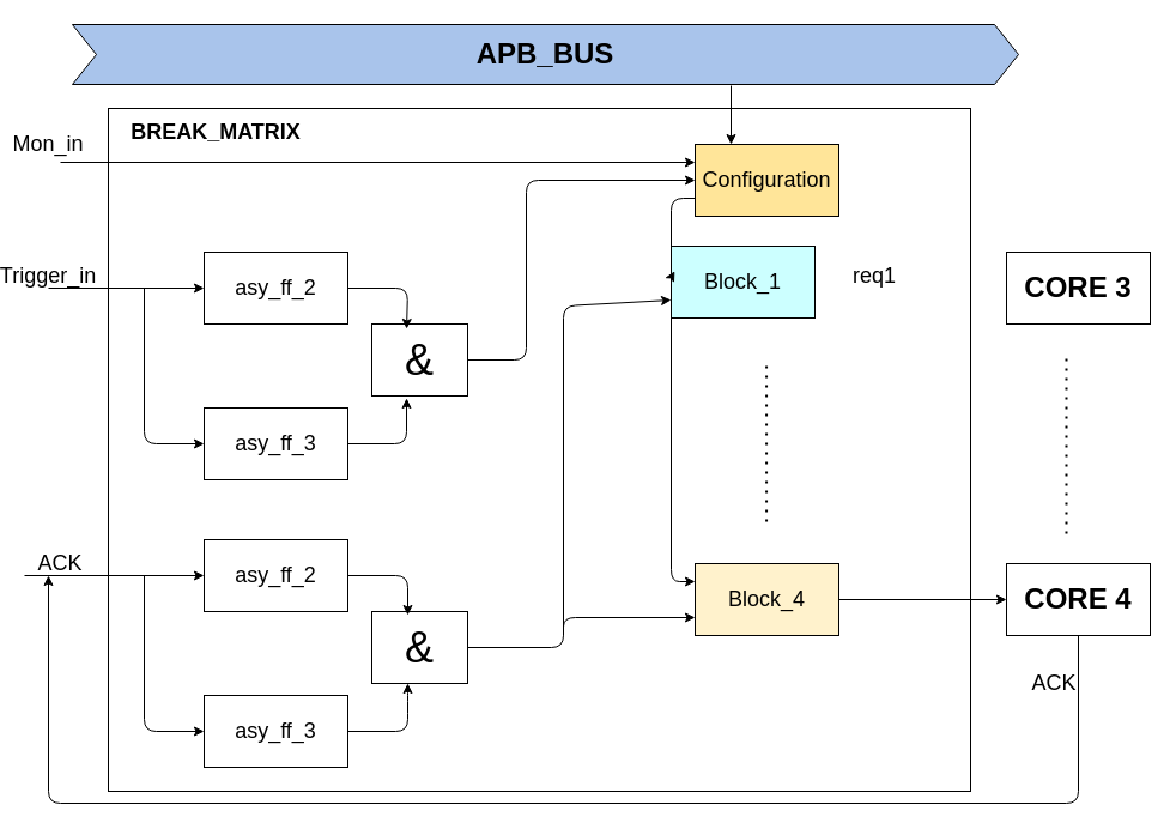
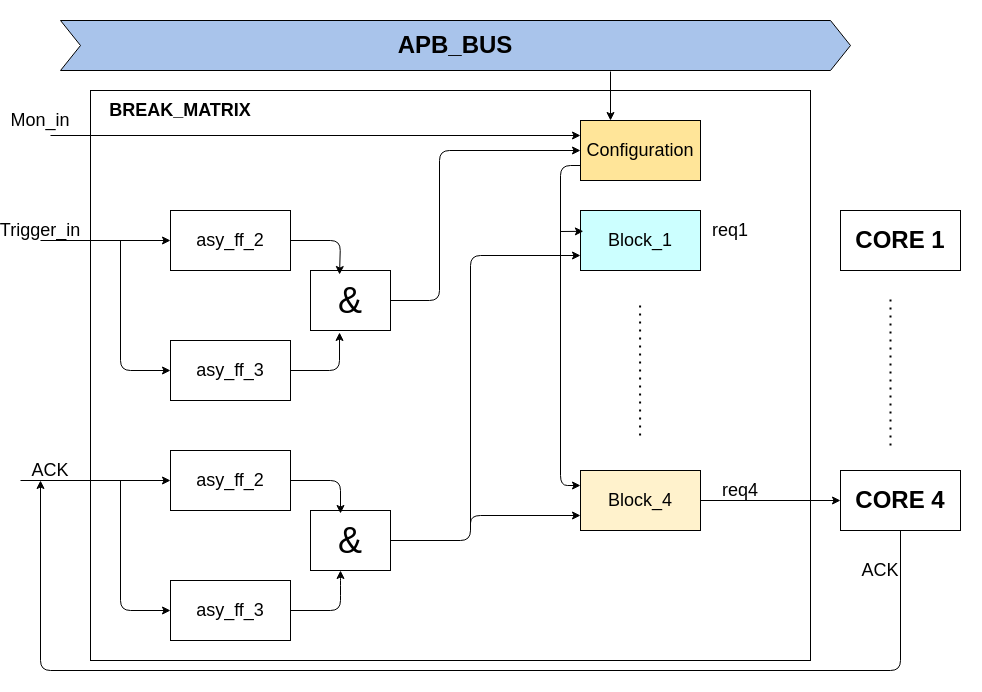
  <mxCell id="0" />
  <mxCell id="1" parent="0" />
  <mxCell id="2" value="&amp;nbsp;" style="html=1;" parent="1" vertex="1"><mxGeometry x="90" y="90" width="720" height="570" as="geometry" /></mxCell>
  <mxCell id="3" value="&lt;font style=&quot;font-size: 18px&quot;&gt;asy_ff_2&lt;/font&gt;" style="rounded=0;whiteSpace=wrap;html=1;" parent="1" vertex="1"><mxGeometry x="170" y="210" width="120" height="60" as="geometry" /></mxCell>
  <mxCell id="4" value="&lt;font style=&quot;font-size: 18px&quot;&gt;asy_ff_3&lt;/font&gt;" style="rounded=0;whiteSpace=wrap;html=1;" parent="1" vertex="1"><mxGeometry x="170" y="340" width="120" height="60" as="geometry" /></mxCell>
  <mxCell id="5" value="&lt;font style=&quot;font-size: 36px&quot;&gt;&amp;amp;&lt;/font&gt;" style="rounded=0;whiteSpace=wrap;html=1;" parent="1" vertex="1"><mxGeometry x="310" y="270" width="80" height="60" as="geometry" /></mxCell>
  <mxCell id="6" value="" style="endArrow=classic;html=1;entryX=0.363;entryY=0.067;entryDx=0;entryDy=0;entryPerimeter=0;" parent="1" target="5" edge="1"><mxGeometry width="50" height="50" relative="1" as="geometry"><mxPoint x="290" y="240" as="sourcePoint" /><mxPoint x="380" y="180" as="targetPoint" /><Array as="points"><mxPoint x="340" y="240" /></Array></mxGeometry></mxCell>
  <mxCell id="7" value="" style="endArrow=classic;html=1;exitX=1;exitY=0.5;exitDx=0;exitDy=0;entryX=0.363;entryY=1.033;entryDx=0;entryDy=0;entryPerimeter=0;" parent="1" source="4" target="5" edge="1"><mxGeometry width="50" height="50" relative="1" as="geometry"><mxPoint x="290" y="350" as="sourcePoint" /><mxPoint x="347" y="329" as="targetPoint" /><Array as="points"><mxPoint x="339" y="370" /></Array></mxGeometry></mxCell>
  <mxCell id="8" value="&lt;font style=&quot;font-size: 18px&quot;&gt;asy_ff_2&lt;/font&gt;" style="rounded=0;whiteSpace=wrap;html=1;" parent="1" vertex="1"><mxGeometry x="170" y="450" width="120" height="60" as="geometry" /></mxCell>
  <mxCell id="9" value="&lt;font style=&quot;font-size: 18px&quot;&gt;asy_ff_3&lt;/font&gt;" style="rounded=0;whiteSpace=wrap;html=1;" parent="1" vertex="1"><mxGeometry x="170" y="580" width="120" height="60" as="geometry" /></mxCell>
  <mxCell id="10" value="&lt;font style=&quot;font-size: 36px&quot;&gt;&amp;amp;&lt;/font&gt;" style="rounded=0;whiteSpace=wrap;html=1;" parent="1" vertex="1"><mxGeometry x="310" y="510" width="80" height="60" as="geometry" /></mxCell>
  <mxCell id="11" value="" style="endArrow=classic;html=1;entryX=0.375;entryY=0.05;entryDx=0;entryDy=0;exitX=1;exitY=0.5;exitDx=0;exitDy=0;entryPerimeter=0;" parent="1" source="8" target="10" edge="1"><mxGeometry width="50" height="50" relative="1" as="geometry"><mxPoint x="290" y="470" as="sourcePoint" /><mxPoint x="380" y="420" as="targetPoint" /><Array as="points"><mxPoint x="340" y="480" /></Array></mxGeometry></mxCell>
  <mxCell id="12" value="" style="endArrow=classic;html=1;exitX=1;exitY=0.5;exitDx=0;exitDy=0;" parent="1" source="9" edge="1"><mxGeometry width="50" height="50" relative="1" as="geometry"><mxPoint x="290" y="590" as="sourcePoint" /><mxPoint x="340" y="570" as="targetPoint" /><Array as="points"><mxPoint x="340" y="610" /><mxPoint x="340" y="590" /><mxPoint x="340" y="580" /></Array></mxGeometry></mxCell>
- <mxCell id="13" value="&lt;font style=&quot;font-size: 18px&quot;&gt;Block_1&lt;/font&gt;" style="rounded=0;whiteSpace=wrap;html=1;fillColor=#CCFFFF;" parent="1" vertex="1"><mxGeometry x="560" y="205" width="120" height="60" as="geometry" /></mxCell>
+ <mxCell id="13" value="&lt;font style=&quot;font-size: 18px&quot;&gt;Block_1&lt;/font&gt;" style="rounded=0;whiteSpace=wrap;html=1;fillColor=#CCFFFF;" parent="1" vertex="1"><mxGeometry x="580" y="210" width="120" height="60" as="geometry" /></mxCell>
  <mxCell id="14" value="&lt;font style=&quot;font-size: 18px&quot;&gt;req1&lt;/font&gt;" style="text;html=1;strokeColor=none;fillColor=none;align=center;verticalAlign=middle;whiteSpace=wrap;rounded=0;" parent="1" vertex="1"><mxGeometry x="710" y="220" width="40" height="20" as="geometry" /></mxCell>
  <mxCell id="15" value="" style="endArrow=classic;html=1;entryX=0;entryY=0.5;entryDx=0;entryDy=0;" parent="1" target="3" edge="1"><mxGeometry width="50" height="50" relative="1" as="geometry"><mxPoint x="40" y="240" as="sourcePoint" /><mxPoint x="140" y="230" as="targetPoint" /></mxGeometry></mxCell>
  <mxCell id="16" value="" style="endArrow=classic;html=1;entryX=0;entryY=0.5;entryDx=0;entryDy=0;" parent="1" target="4" edge="1"><mxGeometry width="50" height="50" relative="1" as="geometry"><mxPoint x="120" y="240" as="sourcePoint" /><mxPoint x="140" y="300" as="targetPoint" /><Array as="points"><mxPoint x="120" y="370" /></Array></mxGeometry></mxCell>
  <mxCell id="17" value="" style="endArrow=classic;html=1;entryX=0;entryY=0.5;entryDx=0;entryDy=0;" parent="1" edge="1"><mxGeometry width="50" height="50" relative="1" as="geometry"><mxPoint x="20" y="480" as="sourcePoint" /><mxPoint x="170" y="480" as="targetPoint" /></mxGeometry></mxCell>
  <mxCell id="18" value="" style="endArrow=classic;html=1;entryX=0;entryY=0.5;entryDx=0;entryDy=0;" parent="1" edge="1"><mxGeometry width="50" height="50" relative="1" as="geometry"><mxPoint x="120" y="480" as="sourcePoint" /><mxPoint x="170" y="610" as="targetPoint" /><Array as="points"><mxPoint x="120" y="610" /></Array></mxGeometry></mxCell>
  <mxCell id="19" value="" style="endArrow=none;dashed=1;html=1;dashPattern=1 3;strokeWidth=2;" parent="1" edge="1"><mxGeometry width="50" height="50" relative="1" as="geometry"><mxPoint x="639.58" y="435" as="sourcePoint" /><mxPoint x="639.58" y="305" as="targetPoint" /></mxGeometry></mxCell>
  <mxCell id="20" value="&lt;font style=&quot;font-size: 18px&quot;&gt;Block_4&lt;/font&gt;" style="rounded=0;whiteSpace=wrap;html=1;fillColor=#fff2cc;" parent="1" vertex="1"><mxGeometry x="580" y="470" width="120" height="60" as="geometry" /></mxCell>
  <mxCell id="21" value="" style="endArrow=classic;html=1;exitX=1;exitY=0.5;exitDx=0;exitDy=0;entryX=0;entryY=0.5;entryDx=0;entryDy=0;" parent="1" source="20" target="27" edge="1"><mxGeometry width="50" height="50" relative="1" as="geometry"><mxPoint x="740" y="510" as="sourcePoint" /><mxPoint x="790" y="500" as="targetPoint" /></mxGeometry></mxCell>
+ <mxCell id="22" value="&lt;font style=&quot;font-size: 18px&quot;&gt;req4&lt;/font&gt;" style="text;html=1;strokeColor=none;fillColor=none;align=center;verticalAlign=middle;whiteSpace=wrap;rounded=0;" parent="1" vertex="1"><mxGeometry x="720" y="480" width="40" height="20" as="geometry" /></mxCell>
  <mxCell id="23" value="&lt;font style=&quot;font-size: 18px&quot;&gt;Trigger_in&lt;/font&gt;" style="text;html=1;strokeColor=none;fillColor=none;align=center;verticalAlign=middle;whiteSpace=wrap;rounded=0;" parent="1" vertex="1"><mxGeometry x="20" y="220" width="40" height="20" as="geometry" /></mxCell>
  <mxCell id="24" value="&lt;font style=&quot;font-size: 18px&quot;&gt;ACK&lt;/font&gt;" style="text;html=1;strokeColor=none;fillColor=none;align=center;verticalAlign=middle;whiteSpace=wrap;rounded=0;" parent="1" vertex="1"><mxGeometry x="30" y="460" width="40" height="20" as="geometry" /></mxCell>
- <mxCell id="25" value="&lt;b&gt;&lt;font style=&quot;font-size: 24px&quot;&gt;CORE 3&lt;/font&gt;&lt;/b&gt;" style="rounded=0;whiteSpace=wrap;html=1;" parent="1" vertex="1"><mxGeometry x="840" y="210" width="120" height="60" as="geometry" /></mxCell>
+ <mxCell id="25" value="&lt;b&gt;&lt;font style=&quot;font-size: 24px&quot;&gt;CORE 1&lt;/font&gt;&lt;/b&gt;" style="rounded=0;whiteSpace=wrap;html=1;" parent="1" vertex="1"><mxGeometry x="840" y="210" width="120" height="60" as="geometry" /></mxCell>
  <mxCell id="26" value="" style="endArrow=none;dashed=1;html=1;dashPattern=1 3;strokeWidth=2;" parent="1" edge="1"><mxGeometry width="50" height="50" relative="1" as="geometry"><mxPoint x="890" y="445" as="sourcePoint" /><mxPoint x="890" y="295" as="targetPoint" /></mxGeometry></mxCell>
  <mxCell id="27" value="&lt;font style=&quot;font-size: 24px&quot;&gt;&lt;b&gt;CORE 4&lt;/b&gt;&lt;/font&gt;" style="rounded=0;whiteSpace=wrap;html=1;" parent="1" vertex="1"><mxGeometry x="840" y="470" width="120" height="60" as="geometry" /></mxCell>
  <mxCell id="28" value="&lt;font style=&quot;font-size: 18px&quot;&gt;Configuration&lt;/font&gt;" style="rounded=0;whiteSpace=wrap;html=1;fillColor=#FFE599;" parent="1" vertex="1"><mxGeometry x="580" y="120" width="120" height="60" as="geometry" /></mxCell>
  <mxCell id="29" value="" style="endArrow=classic;html=1;exitX=1;exitY=0.5;exitDx=0;exitDy=0;entryX=0;entryY=0.5;entryDx=0;entryDy=0;" parent="1" source="5" target="28" edge="1"><mxGeometry width="50" height="50" relative="1" as="geometry"><mxPoint x="410" y="300" as="sourcePoint" /><mxPoint x="439" y="150" as="targetPoint" /><Array as="points"><mxPoint x="439" y="300" /><mxPoint x="439" y="150" /></Array></mxGeometry></mxCell>
  <mxCell id="30" value="" style="endArrow=classic;html=1;entryX=0;entryY=0.25;entryDx=0;entryDy=0;" parent="1" target="28" edge="1"><mxGeometry width="50" height="50" relative="1" as="geometry"><mxPoint x="50" y="135" as="sourcePoint" /><mxPoint x="340" y="130" as="targetPoint" /></mxGeometry></mxCell>
  <mxCell id="31" value="&lt;font style=&quot;font-size: 18px&quot;&gt;Mon_in&lt;/font&gt;" style="text;html=1;strokeColor=none;fillColor=none;align=center;verticalAlign=middle;whiteSpace=wrap;rounded=0;" parent="1" vertex="1"><mxGeometry x="20" y="110" width="40" height="20" as="geometry" /></mxCell>
  <mxCell id="32" value="" style="endArrow=classic;html=1;exitX=0.5;exitY=1;exitDx=0;exitDy=0;" parent="1" source="27" edge="1"><mxGeometry width="50" height="50" relative="1" as="geometry"><mxPoint x="600" y="700" as="sourcePoint" /><mxPoint x="40" y="480" as="targetPoint" /><Array as="points"><mxPoint x="900" y="670" /><mxPoint x="40" y="670" /></Array></mxGeometry></mxCell>
  <mxCell id="33" value="&lt;font style=&quot;font-size: 18px&quot;&gt;ACK&lt;/font&gt;" style="text;html=1;strokeColor=none;fillColor=none;align=center;verticalAlign=middle;whiteSpace=wrap;rounded=0;" parent="1" vertex="1"><mxGeometry x="860" y="560" width="40" height="20" as="geometry" /></mxCell>
  <mxCell id="34" value="&lt;font style=&quot;font-size: 24px&quot;&gt;&lt;b&gt;APB_BUS&lt;/b&gt;&lt;/font&gt;" style="shape=step;perimeter=stepPerimeter;whiteSpace=wrap;html=1;fixedSize=1;fillColor=#A9C4EB;" parent="1" vertex="1"><mxGeometry x="60" y="20" width="790" height="50" as="geometry" /></mxCell>
  <mxCell id="35" value="" style="endArrow=classic;html=1;entryX=0.25;entryY=0;entryDx=0;entryDy=0;" parent="1" target="28" edge="1"><mxGeometry width="50" height="50" relative="1" as="geometry"><mxPoint x="610" y="71" as="sourcePoint" /><mxPoint x="460" y="70" as="targetPoint" /></mxGeometry></mxCell>
  <mxCell id="36" value="" style="endArrow=classic;html=1;exitX=0;exitY=0.75;exitDx=0;exitDy=0;entryX=0;entryY=0.25;entryDx=0;entryDy=0;" parent="1" source="28" target="20" edge="1"><mxGeometry width="50" height="50" relative="1" as="geometry"><mxPoint x="570" y="280" as="sourcePoint" /><mxPoint x="560" y="490" as="targetPoint" /><Array as="points"><mxPoint x="560" y="165" /><mxPoint x="560" y="485" /></Array></mxGeometry></mxCell>
  <mxCell id="37" value="" style="endArrow=classic;html=1;entryX=0;entryY=0.75;entryDx=0;entryDy=0;" parent="1" target="20" edge="1"><mxGeometry width="50" height="50" relative="1" as="geometry"><mxPoint x="390" y="540" as="sourcePoint" /><mxPoint x="500" y="540" as="targetPoint" /><Array as="points"><mxPoint x="470" y="540" /><mxPoint x="470" y="515" /></Array></mxGeometry></mxCell>
  <mxCell id="38" value="" style="endArrow=classic;html=1;entryX=0;entryY=0.75;entryDx=0;entryDy=0;" parent="1" target="13" edge="1"><mxGeometry width="50" height="50" relative="1" as="geometry"><mxPoint x="470" y="530" as="sourcePoint" /><mxPoint x="520" y="465" as="targetPoint" /><Array as="points"><mxPoint x="470" y="255" /></Array></mxGeometry></mxCell>
  <mxCell id="39" value="" style="endArrow=classic;html=1;entryX=0.024;entryY=0.347;entryDx=0;entryDy=0;entryPerimeter=0;" parent="1" target="13" edge="1"><mxGeometry width="50" height="50" relative="1" as="geometry"><mxPoint x="560" y="231" as="sourcePoint" /><mxPoint x="550" y="190" as="targetPoint" /></mxGeometry></mxCell>
  <mxCell id="40" value="&lt;b&gt;&lt;font style=&quot;font-size: 18px&quot;&gt;BREAK_MATRIX&lt;/font&gt;&lt;/b&gt;" style="text;html=1;strokeColor=none;fillColor=none;align=center;verticalAlign=middle;whiteSpace=wrap;rounded=0;" parent="1" vertex="1"><mxGeometry x="160" y="100" width="40" height="20" as="geometry" /></mxCell>
